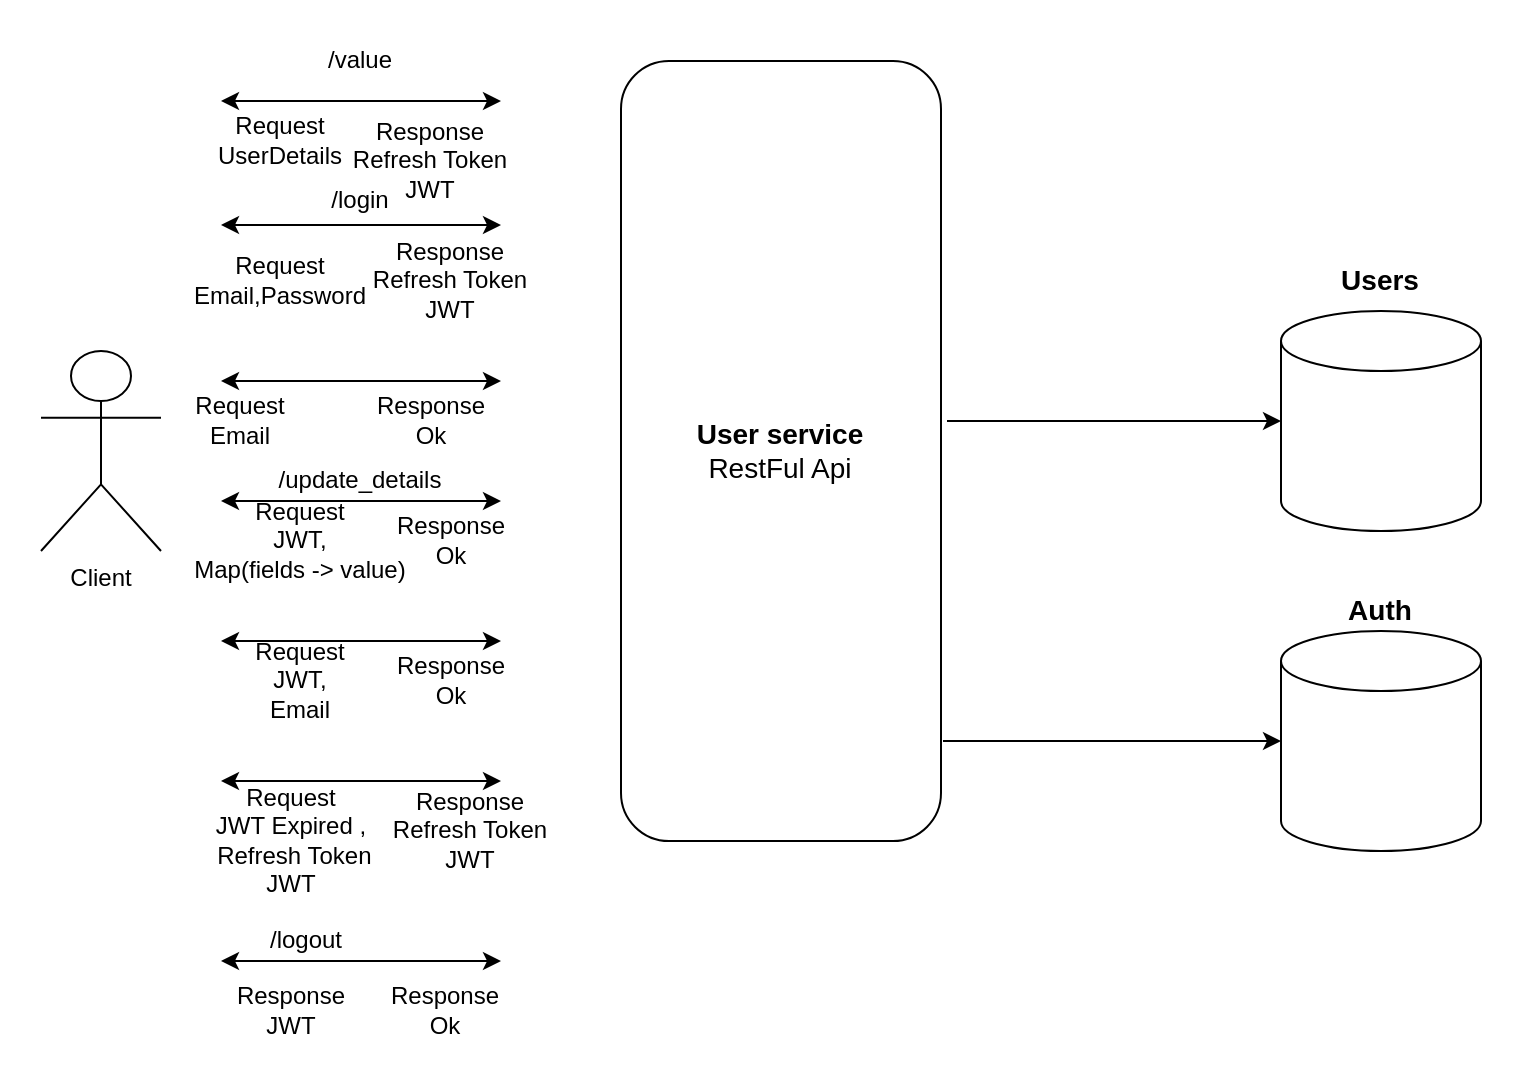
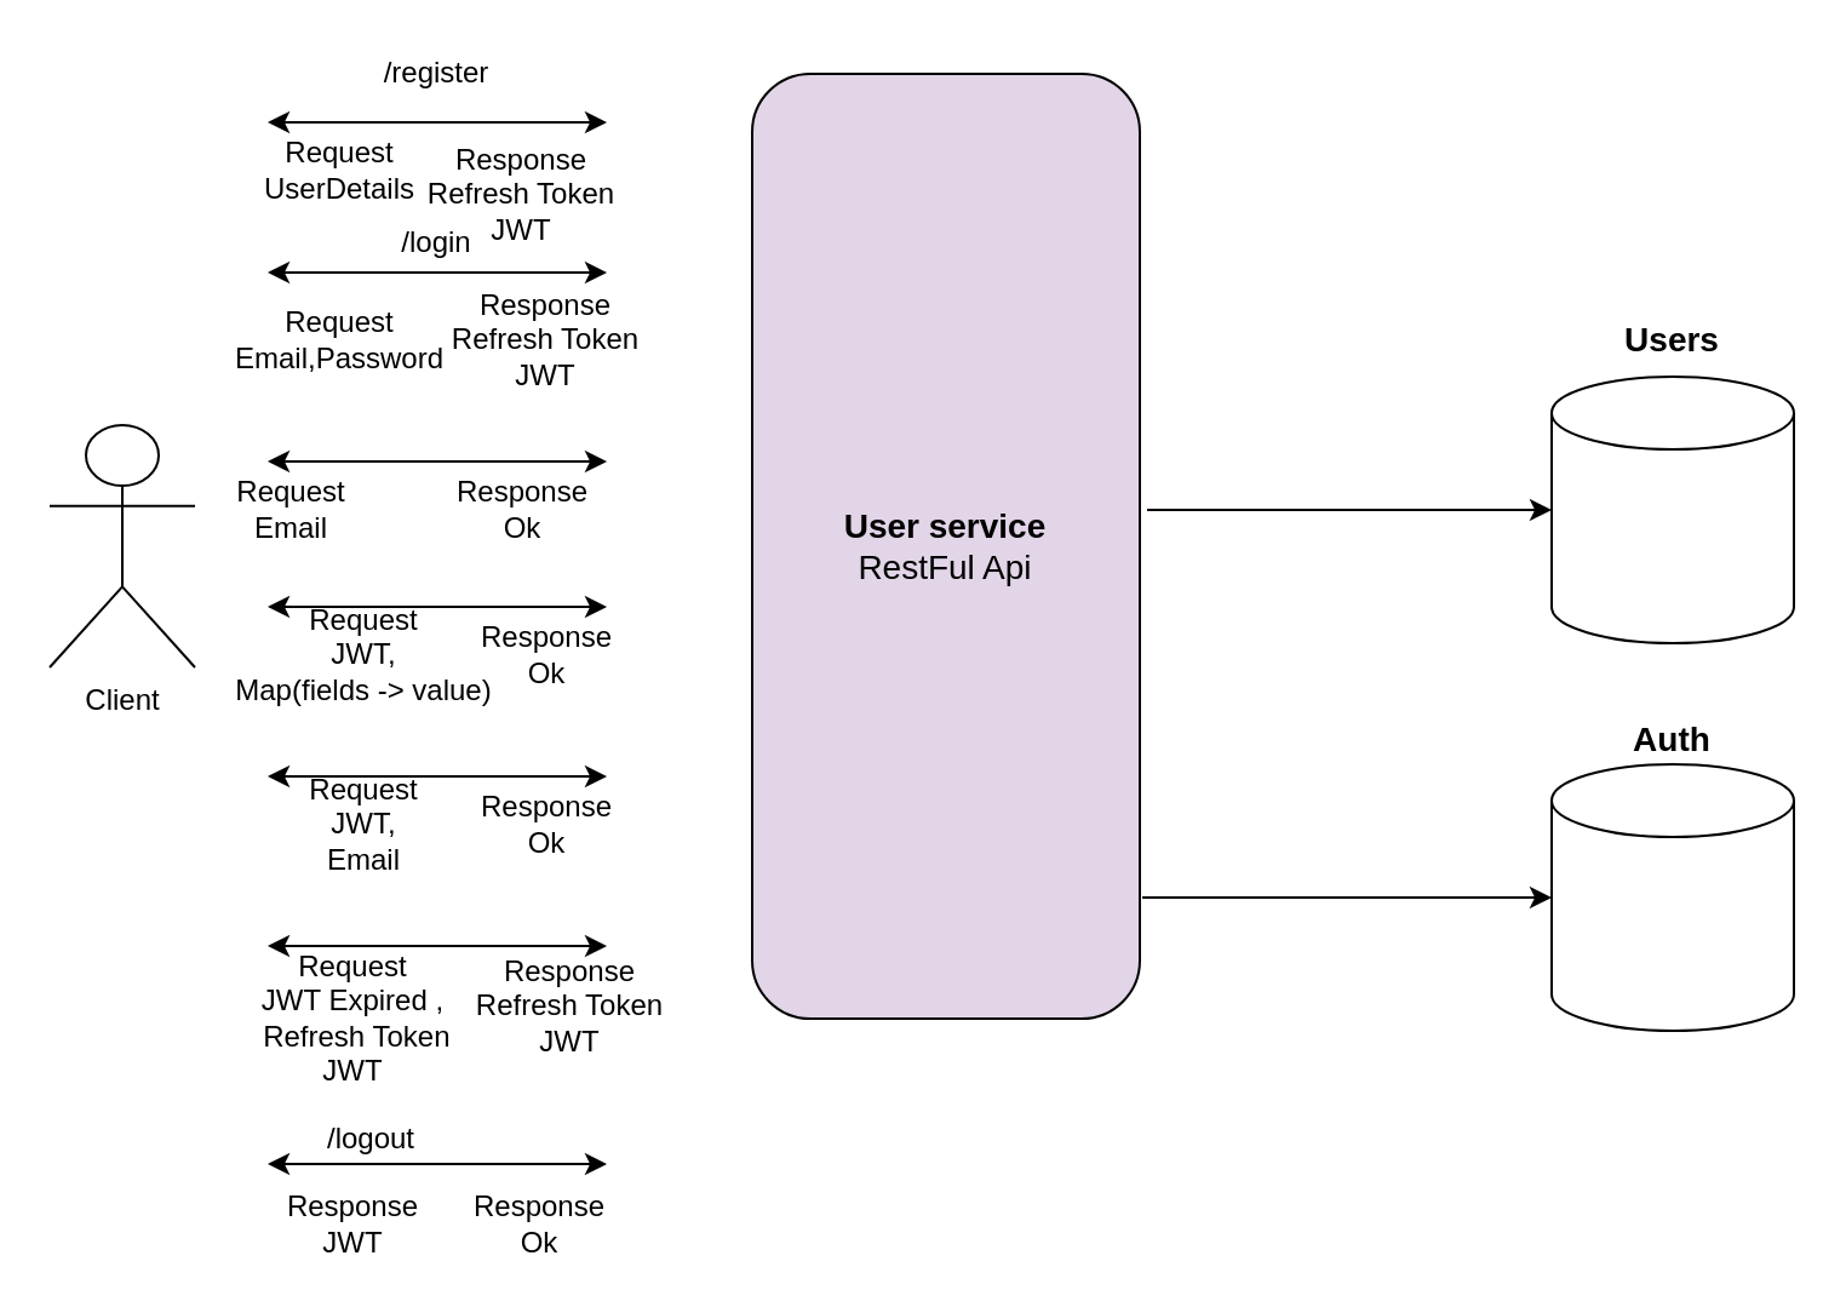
  <mxCell id="0" />
  <mxCell id="1" parent="0" />
  <mxCell id="2" value="Client" style="shape=umlActor;verticalLabelPosition=bottom;verticalAlign=top;html=1;outlineConnect=0;" parent="1" vertex="1"><mxGeometry x="20" y="175" width="60" height="100" as="geometry" /></mxCell>
- <mxCell id="3" value="&lt;font style=&quot;font-size: 14px&quot;&gt;&lt;b style=&quot;font-size: 12px&quot;&gt;&lt;font style=&quot;font-size: 14px&quot;&gt;User service&lt;br&gt;&lt;/font&gt;&lt;/b&gt;RestFul Api&lt;/font&gt;" style="rounded=1;whiteSpace=wrap;html=1;" parent="1" vertex="1"><mxGeometry x="310" y="30" width="160" height="390" as="geometry" /></mxCell>
+ <mxCell id="3" value="&lt;font style=&quot;font-size: 14px&quot;&gt;&lt;b style=&quot;font-size: 12px&quot;&gt;&lt;font style=&quot;font-size: 14px&quot;&gt;User service&lt;br&gt;&lt;/font&gt;&lt;/b&gt;RestFul Api&lt;/font&gt;" style="rounded=1;whiteSpace=wrap;html=1;fillColor=#e1d5e7;" parent="1" vertex="1"><mxGeometry x="310" y="30" width="160" height="390" as="geometry" /></mxCell>
  <mxCell id="4" value="" style="shape=cylinder3;whiteSpace=wrap;html=1;boundedLbl=1;backgroundOutline=1;size=15;" parent="1" vertex="1"><mxGeometry x="640" y="155" width="100" height="110" as="geometry" /></mxCell>
- <mxCell id="5" value="/value" style="text;html=1;strokeColor=none;fillColor=none;align=center;verticalAlign=middle;whiteSpace=wrap;rounded=0;" parent="1" vertex="1"><mxGeometry x="160" y="20" width="40" height="20" as="geometry" /></mxCell>
+ <mxCell id="5" value="/register" style="text;html=1;strokeColor=none;fillColor=none;align=center;verticalAlign=middle;whiteSpace=wrap;rounded=0;" parent="1" vertex="1"><mxGeometry x="160" y="20" width="40" height="20" as="geometry" /></mxCell>
  <mxCell id="6" value="&lt;b&gt;&lt;font style=&quot;font-size: 14px&quot;&gt;Users&lt;/font&gt;&lt;/b&gt;" style="text;html=1;strokeColor=none;fillColor=none;align=center;verticalAlign=middle;whiteSpace=wrap;rounded=0;" parent="1" vertex="1"><mxGeometry x="670" y="130" width="40" height="20" as="geometry" /></mxCell>
  <mxCell id="7" value="" style="endArrow=classic;startArrow=classic;html=1;" parent="1" edge="1"><mxGeometry width="50" height="50" relative="1" as="geometry"><mxPoint x="110" y="50" as="sourcePoint" /><mxPoint x="250" y="50" as="targetPoint" /><Array as="points"><mxPoint x="210" y="50" /></Array></mxGeometry></mxCell>
  <mxCell id="8" value="" style="endArrow=classic;startArrow=classic;html=1;" parent="1" edge="1"><mxGeometry width="50" height="50" relative="1" as="geometry"><mxPoint x="110" y="112" as="sourcePoint" /><mxPoint x="250" y="112" as="targetPoint" /></mxGeometry></mxCell>
  <mxCell id="9" value="/login" style="text;html=1;strokeColor=none;fillColor=none;align=center;verticalAlign=middle;whiteSpace=wrap;rounded=0;" parent="1" vertex="1"><mxGeometry x="160" y="90" width="40" height="20" as="geometry" /></mxCell>
  <mxCell id="10" value="" style="endArrow=classic;startArrow=classic;html=1;" parent="1" edge="1"><mxGeometry width="50" height="50" relative="1" as="geometry"><mxPoint x="110" y="250" as="sourcePoint" /><mxPoint x="250" y="250" as="targetPoint" /><Array as="points"><mxPoint x="180" y="250" /></Array></mxGeometry></mxCell>
- <mxCell id="11" value="/update_details" style="text;html=1;strokeColor=none;fillColor=none;align=center;verticalAlign=middle;whiteSpace=wrap;rounded=0;" parent="1" vertex="1"><mxGeometry x="160" y="230" width="40" height="20" as="geometry" /></mxCell>
  <mxCell id="12" value="" style="endArrow=classic;startArrow=classic;html=1;" parent="1" edge="1"><mxGeometry width="50" height="50" relative="1" as="geometry"><mxPoint x="110" y="390" as="sourcePoint" /><mxPoint x="250" y="390" as="targetPoint" /><Array as="points" /></mxGeometry></mxCell>
  <mxCell id="13" value="" style="endArrow=classic;startArrow=classic;html=1;" edge="1" parent="1"><mxGeometry width="50" height="50" relative="1" as="geometry"><mxPoint x="110" y="320" as="sourcePoint" /><mxPoint x="250" y="320" as="targetPoint" /></mxGeometry></mxCell>
  <mxCell id="14" value="Request&lt;br&gt;JWT Expired ,&lt;br&gt;&amp;nbsp;Refresh Token JWT" style="text;html=1;strokeColor=none;fillColor=none;align=center;verticalAlign=middle;whiteSpace=wrap;rounded=0;" vertex="1" parent="1"><mxGeometry x="97.5" y="405" width="95" height="30" as="geometry" /></mxCell>
  <mxCell id="15" value="Request&lt;br&gt;UserDetails" style="text;html=1;strokeColor=none;fillColor=none;align=center;verticalAlign=middle;whiteSpace=wrap;rounded=0;" vertex="1" parent="1"><mxGeometry x="120" y="60" width="40" height="20" as="geometry" /></mxCell>
  <mxCell id="16" value="Response&lt;br&gt;Refresh Token JWT" style="text;html=1;strokeColor=none;fillColor=none;align=center;verticalAlign=middle;whiteSpace=wrap;rounded=0;" vertex="1" parent="1"><mxGeometry x="170" y="70" width="90" height="20" as="geometry" /></mxCell>
  <mxCell id="17" style="edgeStyle=orthogonalEdgeStyle;rounded=0;orthogonalLoop=1;jettySize=auto;html=1;exitX=0.5;exitY=1;exitDx=0;exitDy=0;" edge="1" parent="1" source="15" target="15"><mxGeometry relative="1" as="geometry" /></mxCell>
  <mxCell id="18" value="Request&lt;br&gt;Email,Password" style="text;html=1;strokeColor=none;fillColor=none;align=center;verticalAlign=middle;whiteSpace=wrap;rounded=0;" vertex="1" parent="1"><mxGeometry x="120" y="130" width="40" height="20" as="geometry" /></mxCell>
  <mxCell id="19" value="Response&lt;br&gt;Refresh Token JWT" style="text;html=1;strokeColor=none;fillColor=none;align=center;verticalAlign=middle;whiteSpace=wrap;rounded=0;" vertex="1" parent="1"><mxGeometry x="180" y="130" width="90" height="20" as="geometry" /></mxCell>
  <mxCell id="20" value="" style="endArrow=classic;startArrow=classic;html=1;" edge="1" parent="1"><mxGeometry width="50" height="50" relative="1" as="geometry"><mxPoint x="110" y="190" as="sourcePoint" /><mxPoint x="250" y="190" as="targetPoint" /></mxGeometry></mxCell>
  <mxCell id="21" value="Request&lt;br&gt;Email" style="text;html=1;strokeColor=none;fillColor=none;align=center;verticalAlign=middle;whiteSpace=wrap;rounded=0;" vertex="1" parent="1"><mxGeometry x="100" y="200" width="40" height="20" as="geometry" /></mxCell>
  <mxCell id="22" value="Response&lt;br&gt;Ok" style="text;html=1;strokeColor=none;fillColor=none;align=center;verticalAlign=middle;whiteSpace=wrap;rounded=0;" vertex="1" parent="1"><mxGeometry x="192.5" y="200" width="45" height="20" as="geometry" /></mxCell>
  <mxCell id="23" value="Request&lt;br&gt;JWT, &lt;br&gt;Map(fields -&amp;gt; value)" style="text;html=1;strokeColor=none;fillColor=none;align=center;verticalAlign=middle;whiteSpace=wrap;rounded=0;" vertex="1" parent="1"><mxGeometry x="70" y="260" width="160" height="20" as="geometry" /></mxCell>
  <mxCell id="24" value="Response&lt;br&gt;Ok" style="text;html=1;strokeColor=none;fillColor=none;align=center;verticalAlign=middle;whiteSpace=wrap;rounded=0;" vertex="1" parent="1"><mxGeometry x="202.5" y="260" width="45" height="20" as="geometry" /></mxCell>
  <mxCell id="25" value="Request&lt;br&gt;JWT, Email" style="text;html=1;strokeColor=none;fillColor=none;align=center;verticalAlign=middle;whiteSpace=wrap;rounded=0;" vertex="1" parent="1"><mxGeometry x="130" y="330" width="40" height="20" as="geometry" /></mxCell>
  <mxCell id="26" value="Response&lt;br&gt;Ok" style="text;html=1;strokeColor=none;fillColor=none;align=center;verticalAlign=middle;whiteSpace=wrap;rounded=0;" vertex="1" parent="1"><mxGeometry x="202.5" y="330" width="45" height="20" as="geometry" /></mxCell>
  <mxCell id="27" value="Response&lt;br&gt;Refresh Token JWT" style="text;html=1;strokeColor=none;fillColor=none;align=center;verticalAlign=middle;whiteSpace=wrap;rounded=0;" vertex="1" parent="1"><mxGeometry x="190" y="405" width="90" height="20" as="geometry" /></mxCell>
  <mxCell id="28" value="" style="endArrow=classic;html=1;entryX=0;entryY=0.5;entryDx=0;entryDy=0;entryPerimeter=0;" edge="1" parent="1" target="4"><mxGeometry width="50" height="50" relative="1" as="geometry"><mxPoint x="473" y="210" as="sourcePoint" /><mxPoint x="400" y="250" as="targetPoint" /></mxGeometry></mxCell>
  <mxCell id="29" value="" style="shape=cylinder3;whiteSpace=wrap;html=1;boundedLbl=1;backgroundOutline=1;size=15;" vertex="1" parent="1"><mxGeometry x="640" y="315" width="100" height="110" as="geometry" /></mxCell>
  <mxCell id="30" value="&lt;b&gt;&lt;font style=&quot;font-size: 14px&quot;&gt;Auth&lt;/font&gt;&lt;/b&gt;" style="text;html=1;strokeColor=none;fillColor=none;align=center;verticalAlign=middle;whiteSpace=wrap;rounded=0;" vertex="1" parent="1"><mxGeometry x="670" y="295" width="40" height="20" as="geometry" /></mxCell>
  <mxCell id="31" value="" style="endArrow=classic;html=1;entryX=0;entryY=0.5;entryDx=0;entryDy=0;entryPerimeter=0;" edge="1" parent="1" target="29"><mxGeometry width="50" height="50" relative="1" as="geometry"><mxPoint x="471" y="370" as="sourcePoint" /><mxPoint x="630" y="370" as="targetPoint" /></mxGeometry></mxCell>
  <mxCell id="32" value="/logout" style="text;html=1;strokeColor=none;fillColor=none;align=center;verticalAlign=middle;whiteSpace=wrap;rounded=0;" vertex="1" parent="1"><mxGeometry x="132.5" y="460" width="40" height="20" as="geometry" /></mxCell>
  <mxCell id="33" value="" style="endArrow=classic;startArrow=classic;html=1;" edge="1" parent="1"><mxGeometry width="50" height="50" relative="1" as="geometry"><mxPoint x="110" y="480" as="sourcePoint" /><mxPoint x="250" y="480" as="targetPoint" /><Array as="points" /></mxGeometry></mxCell>
  <mxCell id="34" value="Response&lt;br&gt;JWT" style="text;html=1;strokeColor=none;fillColor=none;align=center;verticalAlign=middle;whiteSpace=wrap;rounded=0;" vertex="1" parent="1"><mxGeometry x="97.5" y="490" width="95" height="30" as="geometry" /></mxCell>
  <mxCell id="35" value="Response&lt;br&gt;Ok" style="text;html=1;strokeColor=none;fillColor=none;align=center;verticalAlign=middle;whiteSpace=wrap;rounded=0;" vertex="1" parent="1"><mxGeometry x="200" y="495" width="45" height="20" as="geometry" /></mxCell>
